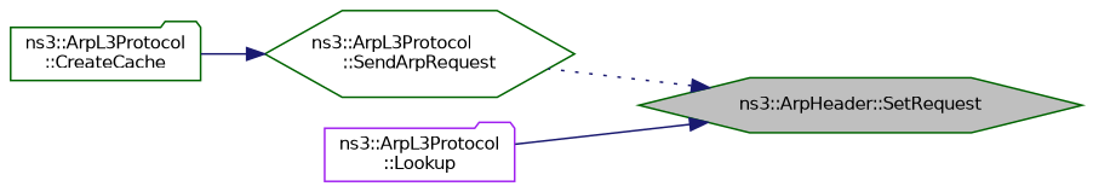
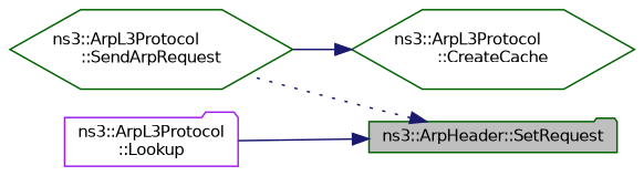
  digraph {
    fontname="DejaVu Sans"
    rankdir=RL
    node [color=darkgreen fillcolor=white fontname="DejaVu Sans" fontsize=10 shape=folder style=filled]
    edge [color=midnightblue dir=back fontname="DejaVu Sans" fontsize=10 labelfontname=Helvetica labelfontsize=10 style=solid]
-   n1 [fillcolor=grey75 fontcolor=black height=0.2 label="ns3::ArpHeader::SetRequest" shape=hexagon width=0.4]
+   n1 [fillcolor=grey75 fontcolor=black height=0.2 label="ns3::ArpHeader::SetRequest" width=0.4]
    n2 [height=0.2 label="ns3::ArpL3Protocol\l::SendArpRequest" shape=hexagon width=0.4]
    n3 [color=purple height=0.2 label="ns3::ArpL3Protocol\l::Lookup" width=0.4]
-   n4 [height=0.2 label="ns3::ArpL3Protocol\l::CreateCache" width=0.4]
+   n4 [height=0.2 label="ns3::ArpL3Protocol\l::CreateCache" shape=hexagon width=0.4]
    n1 -> n2 [style=dotted]
    n1 -> n3
-   n2 -> n4
+   n4 -> n2
  }
